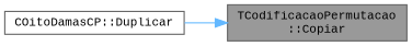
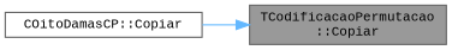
  digraph {
    rankdir=RL
    fontname="Liberation Mono"
    node [fontname="Liberation Mono" fontsize=10 shape=box style=filled]
    n1 [color=gray40 fillcolor=grey60 fontcolor=black height=0.2 label="TCodificacaoPermutacao\l::Copiar" width=0.4]
-   n2 [color=grey40 fillcolor=white height=0.2 label="COitoDamasCP::Duplicar" width=0.4]
+   n2 [color=grey40 fillcolor=white height=0.2 label="COitoDamasCP::Copiar" width=0.4]
    n1 -> n2 [color=steelblue1 dir=back fontname="Liberation Mono" fontsize=10 labelfontname=Helvetica labelfontsize=10 style=solid]
  }
